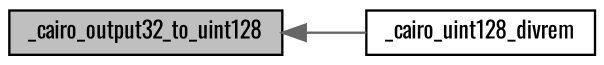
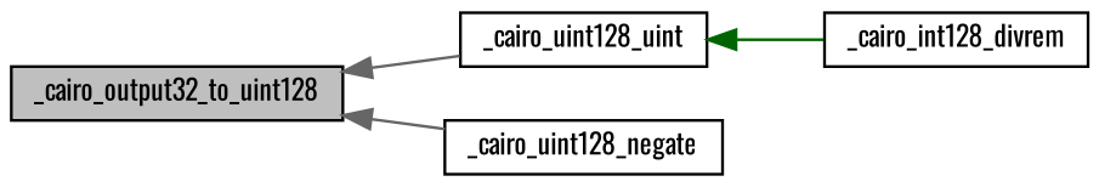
  digraph {
    fontname=Oswald
    rankdir=LR
    node [color=black fillcolor=white fontname=Oswald fontsize=10 shape=record style=filled]
    edge [color=gray40 dir=back fontname=Oswald fontsize=10 labelfontname=Helvetica labelfontsize=10 style=solid]
    n1 [fillcolor=grey75 fontcolor=black height=0.2 label=_cairo_output32_to_uint128 width=0.4]
-   n2 [height=0.2 label=_cairo_uint128_divrem width=0.4]
+   n2 [height=0.2 label=_cairo_uint128_uint width=0.4]
+   n3 [height=0.2 label=_cairo_uint128_negate width=0.4]
+   n4 [height=0.2 label=_cairo_int128_divrem width=0.4]
    n1 -> n2
+   n1 -> n3
+   n2 -> n4 [color=darkgreen]
  }
